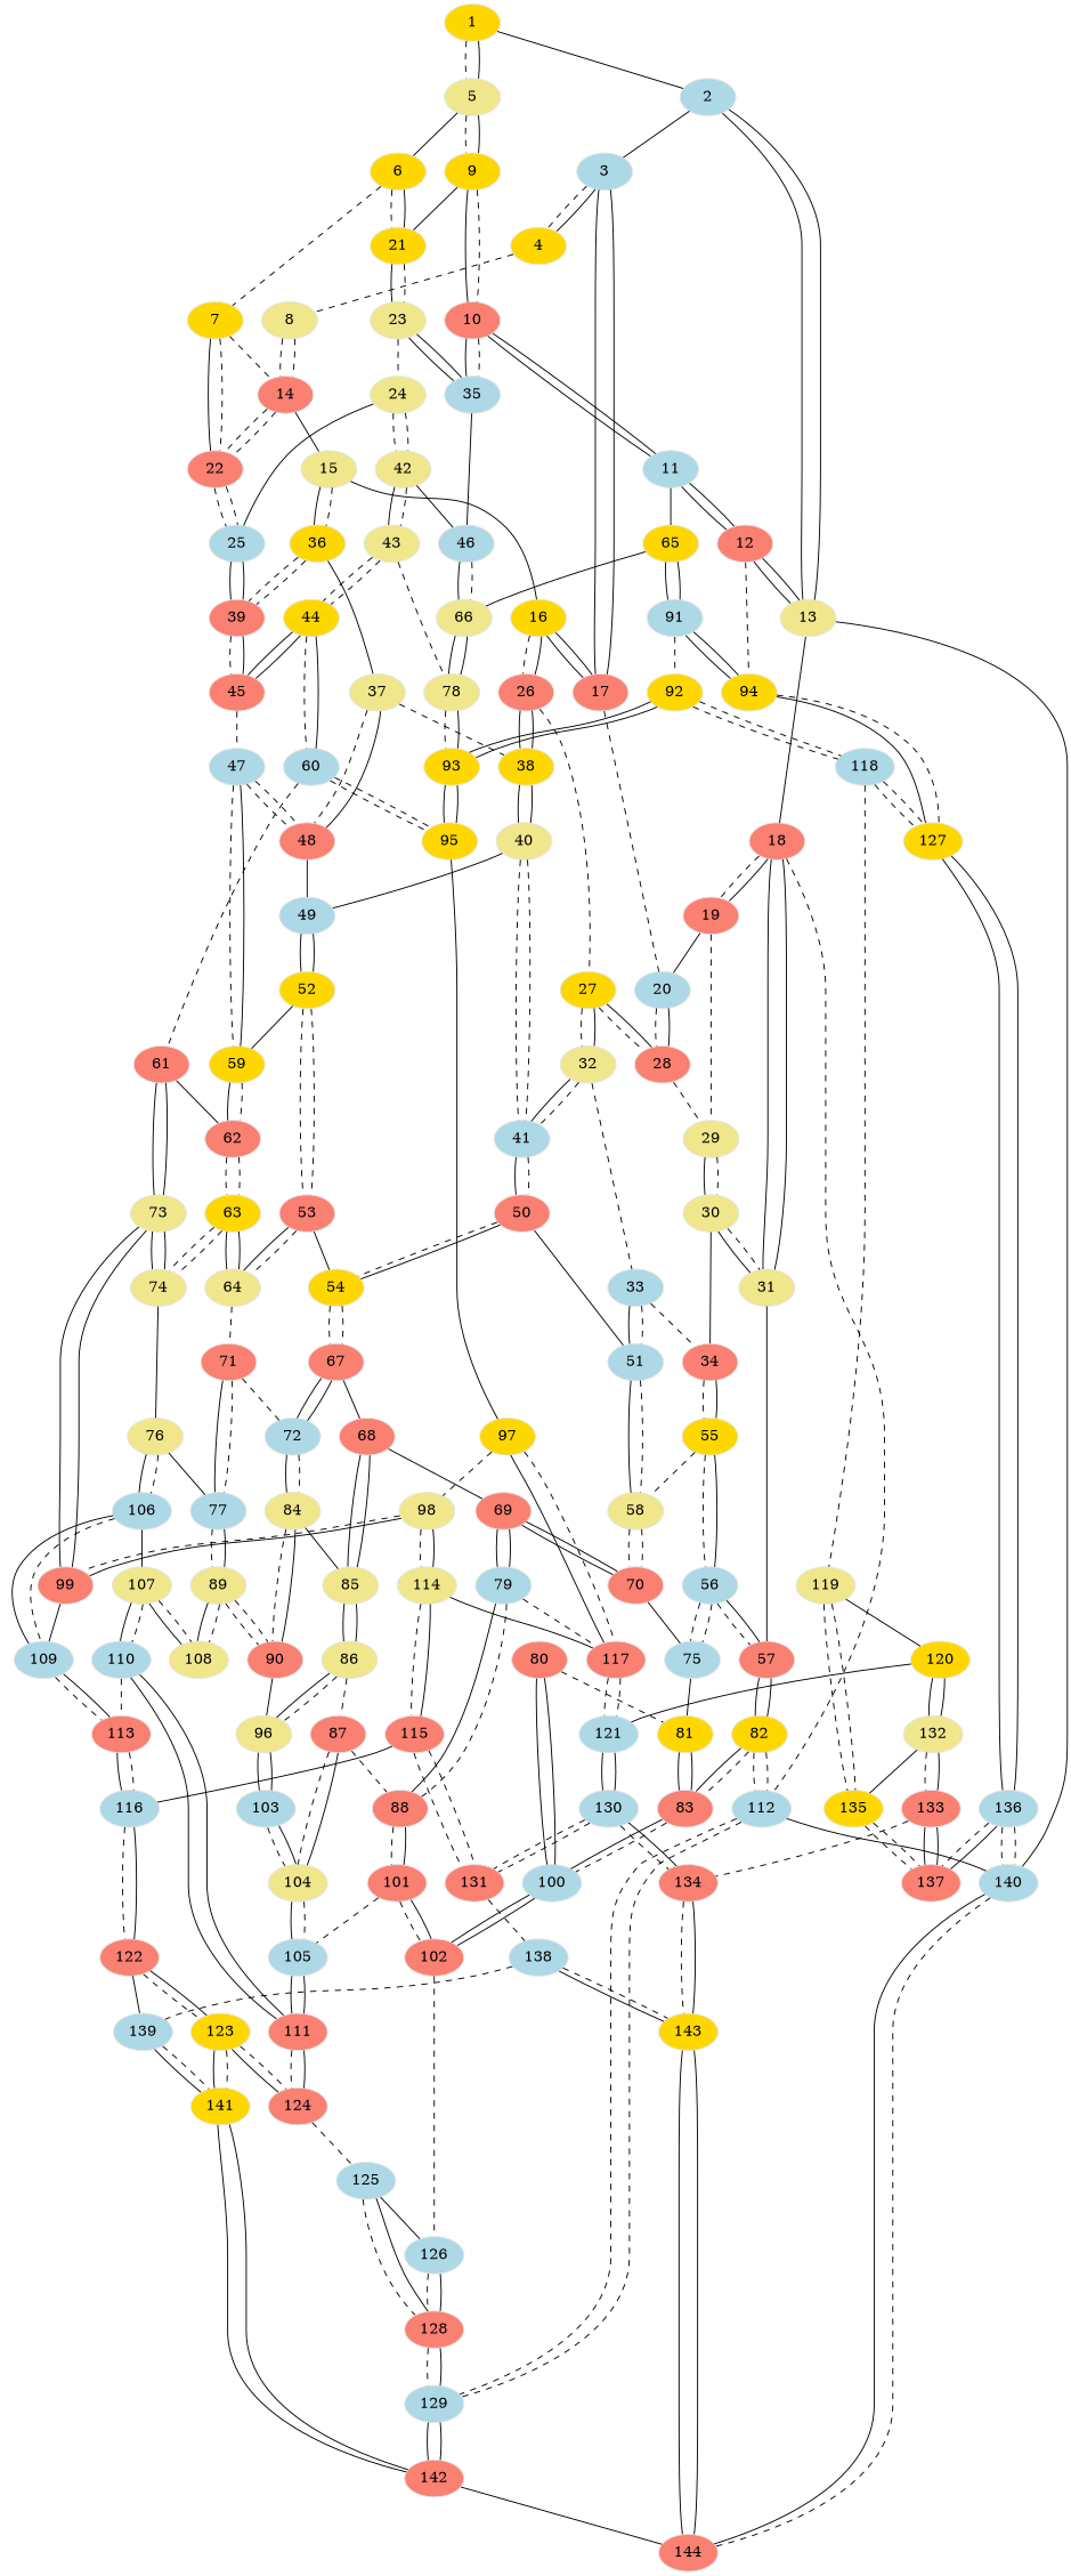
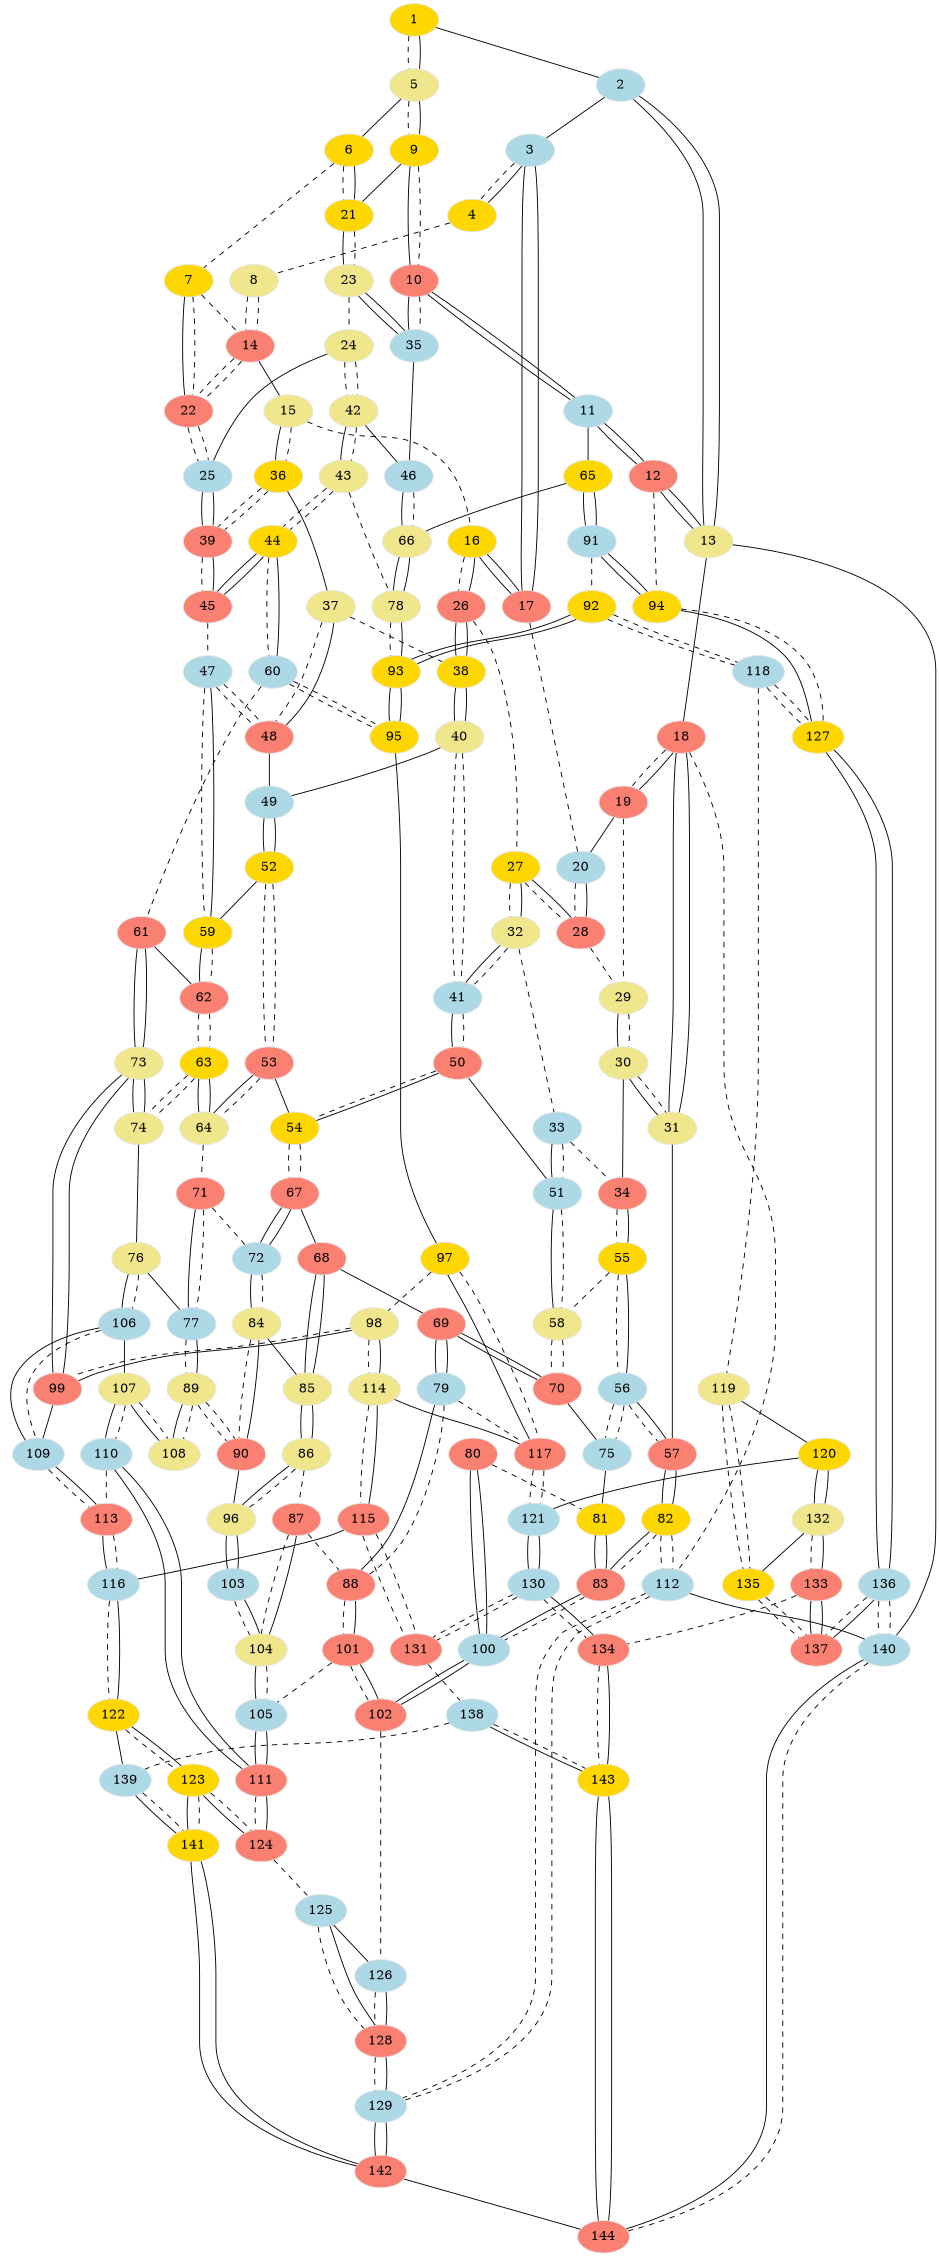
  graph {
    node [color=gray90 fillcolor=salmon style=filled]
    edge [style=solid]
    1 [fillcolor=gold]
    2 [fillcolor=lightblue]
    5 [fillcolor=khaki]
    3 [fillcolor=lightblue]
    13 [fillcolor=khaki]
    6 [fillcolor=gold]
    9 [fillcolor=gold]
    4 [fillcolor=gold]
    17
    18
    140 [fillcolor=lightblue]
    8 [fillcolor=khaki]
    20 [fillcolor=lightblue]
    14
    7 [fillcolor=gold]
    21 [fillcolor=gold]
    10
    22
    23 [fillcolor=khaki]
    25 [fillcolor=lightblue]
    15 [fillcolor=khaki]
    11 [fillcolor=lightblue]
    35 [fillcolor=lightblue]
    12
    65 [fillcolor=gold]
    46 [fillcolor=lightblue]
    94 [fillcolor=gold]
    66 [fillcolor=khaki]
    91 [fillcolor=lightblue]
    127 [fillcolor=gold]
    19
    31 [fillcolor=khaki]
    112 [fillcolor=lightblue]
    144
    16 [fillcolor=gold]
    36 [fillcolor=gold]
    26
    39
    37 [fillcolor=khaki]
    27 [fillcolor=gold]
    38 [fillcolor=gold]
    28
    29 [fillcolor=khaki]
    57
    129 [fillcolor=lightblue]
    30 [fillcolor=khaki]
    24 [fillcolor=khaki]
    42 [fillcolor=khaki]
    43 [fillcolor=khaki]
    45
    32 [fillcolor=khaki]
    40 [fillcolor=khaki]
    33 [fillcolor=lightblue]
    41 [fillcolor=lightblue]
    34
    55 [fillcolor=gold]
    82 [fillcolor=gold]
    51 [fillcolor=lightblue]
    50
    58 [fillcolor=khaki]
    56 [fillcolor=lightblue]
    48
    49 [fillcolor=lightblue]
    47 [fillcolor=lightblue]
    52 [fillcolor=gold]
    54 [fillcolor=gold]
    44 [fillcolor=gold]
    78 [fillcolor=khaki]
    60 [fillcolor=lightblue]
    93 [fillcolor=gold]
    61
    95 [fillcolor=gold]
    59 [fillcolor=gold]
    62
    53
    67
    70
    64 [fillcolor=khaki]
    71
    68
    72 [fillcolor=lightblue]
    75 [fillcolor=lightblue]
    81 [fillcolor=gold]
    83
    63 [fillcolor=gold]
    73 [fillcolor=khaki]
    97 [fillcolor=gold]
    74 [fillcolor=khaki]
    99
    76 [fillcolor=khaki]
    77 [fillcolor=lightblue]
    92 [fillcolor=gold]
    69
    85 [fillcolor=khaki]
    84 [fillcolor=khaki]
    79 [fillcolor=lightblue]
    86 [fillcolor=khaki]
    88
    117
    89 [fillcolor=khaki]
    90
    109 [fillcolor=lightblue]
    106 [fillcolor=lightblue]
    107 [fillcolor=khaki]
    108 [fillcolor=khaki]
    80
    100 [fillcolor=lightblue]
    101
    102
    96 [fillcolor=khaki]
    87
    104 [fillcolor=khaki]
    103 [fillcolor=lightblue]
    105 [fillcolor=lightblue]
    118 [fillcolor=lightblue]
    119 [fillcolor=khaki]
    136 [fillcolor=lightblue]
    98 [fillcolor=khaki]
    114 [fillcolor=khaki]
    121 [fillcolor=lightblue]
    115
    113
    126 [fillcolor=lightblue]
    111
    128
    124
    110 [fillcolor=lightblue]
    116 [fillcolor=lightblue]
    125 [fillcolor=lightblue]
    142
-   122
+   122 [fillcolor=gold]
    131
    138 [fillcolor=lightblue]
    123 [fillcolor=gold]
    139 [fillcolor=lightblue]
    130 [fillcolor=lightblue]
    120 [fillcolor=gold]
    135 [fillcolor=gold]
    132 [fillcolor=khaki]
    137
    133
    134
    141 [fillcolor=gold]
    143 [fillcolor=gold]
    1 -- 2
    1 -- 5 [style=dashed]
    1 -- 5
    2 -- 3
    2 -- 13
    2 -- 13
    5 -- 6
    5 -- 9 [style=dashed]
    5 -- 9
    3 -- 4 [style=dashed]
    3 -- 4
    3 -- 17
    3 -- 17
    13 -- 18
    13 -- 140
    6 -- 7 [style=dashed]
    6 -- 21 [style=dashed]
    6 -- 21
    9 -- 21
    9 -- 10
    9 -- 10 [style=dashed]
    4 -- 8 [style=dashed]
    17 -- 20 [style=dashed]
    18 -- 19 [style=dashed]
    18 -- 19
    18 -- 31
    18 -- 31
    18 -- 112 [style=dashed]
    140 -- 144
    140 -- 144 [style=dashed]
    8 -- 14 [style=dashed]
    8 -- 14 [style=dashed]
    20 -- 28 [style=dashed]
    20 -- 28
    14 -- 22 [style=dashed]
    14 -- 22 [style=dashed]
    14 -- 15
    7 -- 14 [style=dashed]
    7 -- 22
    7 -- 22 [style=dashed]
    21 -- 23
    21 -- 23 [style=dashed]
    10 -- 11
    10 -- 11
    10 -- 35
    10 -- 35 [style=dashed]
    22 -- 25 [style=dashed]
    22 -- 25 [style=dashed]
    23 -- 35
    23 -- 35
    23 -- 24 [style=dashed]
    25 -- 39
    25 -- 39
-   15 -- 16
+   15 -- 16 [style=dashed]
    15 -- 36
    15 -- 36 [style=dashed]
    11 -- 12
    11 -- 12
    11 -- 65
    35 -- 46
    12 -- 13
    12 -- 13
    12 -- 94 [style=dashed]
    65 -- 66
    65 -- 91
    65 -- 91
    46 -- 66
    46 -- 66 [style=dashed]
    94 -- 127
    94 -- 127 [style=dashed]
    66 -- 78
    66 -- 78
    91 -- 94
    91 -- 94
    91 -- 92 [style=dashed]
    127 -- 136
    127 -- 136
    19 -- 20
    19 -- 29 [style=dashed]
    31 -- 57
    112 -- 140
    112 -- 129 [style=dashed]
    112 -- 129 [style=dashed]
    16 -- 17
    16 -- 17
    16 -- 26 [style=dashed]
    16 -- 26
    36 -- 39 [style=dashed]
    36 -- 39 [style=dashed]
    36 -- 37
    26 -- 27 [style=dashed]
    26 -- 38
    26 -- 38
    39 -- 45 [style=dashed]
    39 -- 45
    37 -- 38 [style=dashed]
    37 -- 48 [style=dashed]
    37 -- 48
    27 -- 28 [style=dashed]
    27 -- 28
    27 -- 32 [style=dashed]
    27 -- 32
    38 -- 40
    38 -- 40
    28 -- 29 [style=dashed]
    29 -- 30
    29 -- 30 [style=dashed]
    57 -- 82
    57 -- 82
    129 -- 142
    129 -- 142
    30 -- 31
    30 -- 31 [style=dashed]
    30 -- 34
    24 -- 25
    24 -- 42 [style=dashed]
    24 -- 42 [style=dashed]
    42 -- 46
    42 -- 43
    42 -- 43 [style=dashed]
    43 -- 44 [style=dashed]
    43 -- 44 [style=dashed]
    43 -- 78 [style=dashed]
    45 -- 47 [style=dashed]
    32 -- 33 [style=dashed]
    32 -- 41
    32 -- 41 [style=dashed]
    40 -- 41 [style=dashed]
    40 -- 41 [style=dashed]
    40 -- 49
    33 -- 34 [style=dashed]
    33 -- 51
    33 -- 51 [style=dashed]
    41 -- 50
    41 -- 50 [style=dashed]
    34 -- 55 [style=dashed]
    34 -- 55
    55 -- 58 [style=dashed]
    55 -- 56 [style=dashed]
    55 -- 56
    82 -- 112 [style=dashed]
    82 -- 112 [style=dashed]
    82 -- 83
    82 -- 83 [style=dashed]
    51 -- 58
    51 -- 58 [style=dashed]
    50 -- 51
    50 -- 54 [style=dashed]
    50 -- 54
    58 -- 70 [style=dashed]
    58 -- 70 [style=dashed]
    56 -- 57 [style=dashed]
    56 -- 57
    56 -- 75 [style=dashed]
    56 -- 75 [style=dashed]
    48 -- 49
    49 -- 52
    49 -- 52
    47 -- 48 [style=dashed]
    47 -- 48 [style=dashed]
    47 -- 59 [style=dashed]
    47 -- 59
    52 -- 59
    52 -- 53 [style=dashed]
    52 -- 53 [style=dashed]
    54 -- 67 [style=dashed]
    54 -- 67 [style=dashed]
    44 -- 45
    44 -- 45
    44 -- 60 [style=dashed]
    44 -- 60
    78 -- 93 [style=dashed]
    78 -- 93
    60 -- 61 [style=dashed]
    60 -- 95 [style=dashed]
    60 -- 95 [style=dashed]
    93 -- 95
    93 -- 95
    61 -- 62
    61 -- 73
    61 -- 73
    95 -- 97
    59 -- 62
    59 -- 62 [style=dashed]
    62 -- 63 [style=dashed]
    62 -- 63 [style=dashed]
    53 -- 54
    53 -- 64
    53 -- 64 [style=dashed]
    67 -- 68
    67 -- 72
    67 -- 72
    70 -- 75
    64 -- 71 [style=dashed]
    71 -- 72 [style=dashed]
    71 -- 77
    71 -- 77 [style=dashed]
    68 -- 69
    68 -- 85
    68 -- 85
    72 -- 84
    72 -- 84 [style=dashed]
    75 -- 81
    81 -- 83
    81 -- 83
    83 -- 100
    83 -- 100 [style=dashed]
    63 -- 64
    63 -- 64
    63 -- 74 [style=dashed]
    63 -- 74 [style=dashed]
    73 -- 74
    73 -- 74
    73 -- 99
    73 -- 99
    97 -- 117
    97 -- 117 [style=dashed]
    97 -- 98 [style=dashed]
    74 -- 76
    99 -- 109
    76 -- 77
    76 -- 106
    76 -- 106 [style=dashed]
    77 -- 89 [style=dashed]
    77 -- 89
    92 -- 93
    92 -- 93
    92 -- 118 [style=dashed]
    92 -- 118 [style=dashed]
    69 -- 70
    69 -- 70
    69 -- 79
    69 -- 79
    85 -- 86
    85 -- 86
    84 -- 85
    84 -- 90 [style=dashed]
    84 -- 90
    79 -- 88
    79 -- 88 [style=dashed]
    79 -- 117 [style=dashed]
    86 -- 96
    86 -- 96 [style=dashed]
    86 -- 87 [style=dashed]
    88 -- 101 [style=dashed]
    88 -- 101
    117 -- 121 [style=dashed]
    117 -- 121 [style=dashed]
    89 -- 90 [style=dashed]
    89 -- 90 [style=dashed]
    89 -- 108
    89 -- 108 [style=dashed]
    90 -- 96
    109 -- 113 [style=dashed]
    109 -- 113
    106 -- 109
    106 -- 109 [style=dashed]
    106 -- 107
    107 -- 108
    107 -- 108 [style=dashed]
    107 -- 110
    107 -- 110 [style=dashed]
    80 -- 81 [style=dashed]
    80 -- 100
    80 -- 100
    100 -- 102
    100 -- 102
    101 -- 102 [style=dashed]
    101 -- 102
    101 -- 105 [style=dashed]
    102 -- 126 [style=dashed]
    96 -- 103
    96 -- 103
    87 -- 88 [style=dashed]
    87 -- 104 [style=dashed]
    87 -- 104
    104 -- 105
    104 -- 105 [style=dashed]
    103 -- 104 [style=dashed]
    103 -- 104
    105 -- 111
    105 -- 111
    118 -- 127 [style=dashed]
    118 -- 127 [style=dashed]
    118 -- 119 [style=dashed]
    119 -- 120
    119 -- 135 [style=dashed]
    119 -- 135 [style=dashed]
    136 -- 140 [style=dashed]
    136 -- 140 [style=dashed]
    136 -- 137 [style=dashed]
    136 -- 137
    98 -- 99 [style=dashed]
    98 -- 99
    98 -- 114 [style=dashed]
    98 -- 114
    114 -- 117
    114 -- 115 [style=dashed]
    114 -- 115
    121 -- 130
    121 -- 130
    115 -- 116
    115 -- 131 [style=dashed]
    115 -- 131 [style=dashed]
    113 -- 116
    113 -- 116 [style=dashed]
    126 -- 128 [style=dashed]
    126 -- 128
    111 -- 124 [style=dashed]
    111 -- 124
    128 -- 129 [style=dashed]
    128 -- 129
    124 -- 125 [style=dashed]
    110 -- 113 [style=dashed]
    110 -- 111
    110 -- 111
    116 -- 122 [style=dashed]
    116 -- 122
    125 -- 126
    125 -- 128 [style=dashed]
    125 -- 128
    142 -- 144
    122 -- 123 [style=dashed]
    122 -- 123
    122 -- 139
    131 -- 138 [style=dashed]
    138 -- 139 [style=dashed]
    138 -- 143
    138 -- 143 [style=dashed]
    123 -- 124
    123 -- 124 [style=dashed]
    123 -- 141
    123 -- 141 [style=dashed]
    139 -- 141
    139 -- 141 [style=dashed]
    130 -- 131 [style=dashed]
    130 -- 131 [style=dashed]
    130 -- 134 [style=dashed]
    130 -- 134
    120 -- 121
    120 -- 132
    120 -- 132
    135 -- 137 [style=dashed]
    135 -- 137 [style=dashed]
    132 -- 135
    132 -- 133 [style=dashed]
    132 -- 133
    133 -- 137
    133 -- 137
    133 -- 134 [style=dashed]
    134 -- 143 [style=dashed]
    134 -- 143
    141 -- 142
    141 -- 142
    143 -- 144
    143 -- 144
  }
